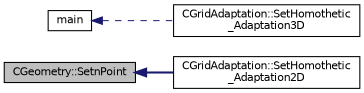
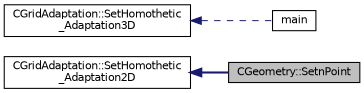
  digraph {
    rankdir=LR
    node [color=black fillcolor=white fontname=Helvetica fontsize=10 shape=record style=filled]
    edge [color=midnightblue dir=back fontname=Helvetica fontsize=10 labelfontname=Helvetica labelfontsize=10]
    n1 [fillcolor=grey75 fontcolor=black height=0.2 label="CGeometry::SetnPoint" width=0.4]
    n2 [height=0.2 label="CGridAdaptation::SetHomothetic\l_Adaptation2D" width=0.4]
    n3 [height=0.2 label="CGridAdaptation::SetHomothetic\l_Adaptation3D" width=0.4]
    n4 [height=0.2 label=main width=0.4]
-   n1 -> n2 [style=bold]
-   n4 -> n3 [style=dashed]
+   n2 -> n1 [style=bold]
+   n3 -> n4 [style=dashed]
  }
